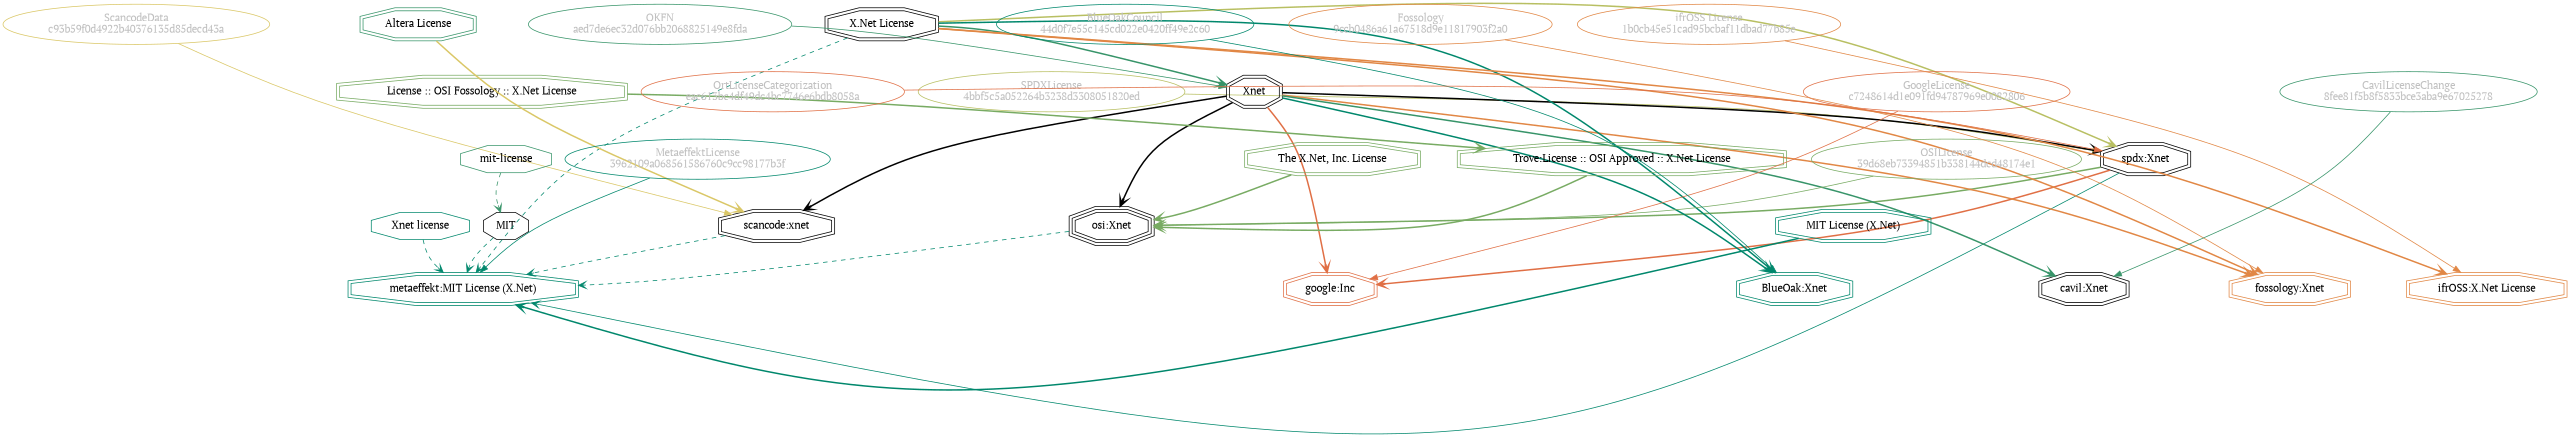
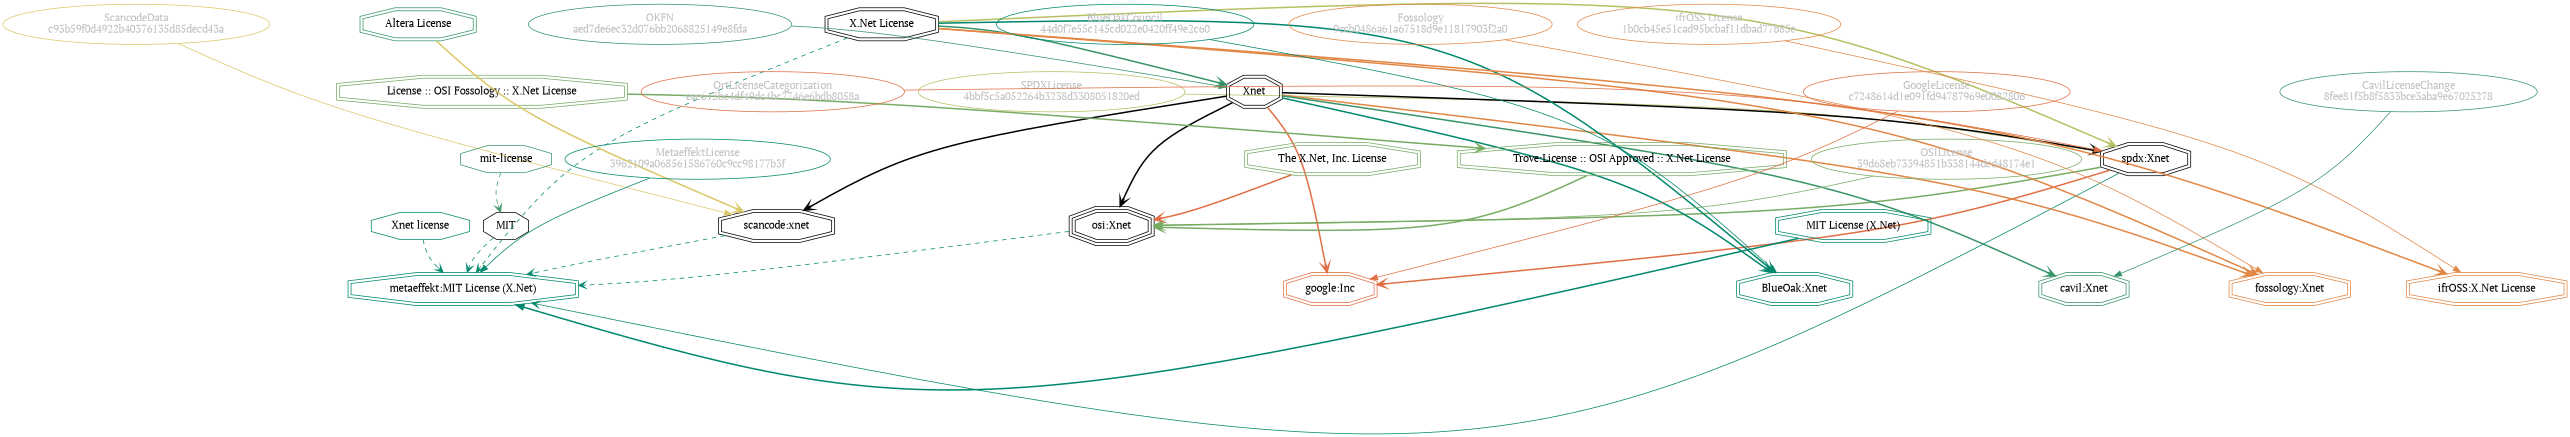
  strict digraph {
    fontname="PT Serif"
    splines=curved
    node [fontname="PT Serif" shape=doubleoctagon]
    edge [arrowhead=vee color="#00876c" fontname="PT Serif" style=bold weight=0.7]
    n1 [label=MIT shape=octagon]
    n2 [color="#00876c" label="metaeffekt:MIT License (X.Net)"]
    n3 [color="#b8bf62" fillcolor="beige;1" fontcolor=gray label="SPDXLicense\n4bbf5c5a052264b3238d3308051820ed" shape=ellipse]
    n4 [label="spdx:Xnet"]
    n5 [label="osi:Xnet" shape=tripleoctagon]
    n6 [color="#e06f45" label="google:Inc"]
    n7 [label=Xnet]
    n8 [color="#00876c" label="BlueOak:Xnet"]
    n9 [label="scancode:xnet"]
    n10 [color="#e18745" label="fossology:Xnet"]
-   n11 [color=black label="cavil:Xnet"]
+   n11 [color="#379469" label="cavil:Xnet"]
    n12 [label="X.Net License"]
    n13 [color="#e18745" label="ifrOSS:X.Net License"]
    n14 [color="#78ab63" fillcolor="beige;1" fontcolor=gray label="OSILicense\n39d68eb73394851b338144dcd48174e1" shape=ellipse]
    n15 [color="#78ab63" label="The X.Net, Inc. License"]
    n16 [color="#78ab63" label="Trove:License :: OSI Approved :: X.Net License"]
    n17 [color="#78ab63" label="License :: OSI Fossology :: X.Net License"]
    n18 [color="#e06f45" fillcolor="beige;1" fontcolor=gray label="GoogleLicense\nc7248614d1e091fd94787969e0082806" shape=ellipse]
    n19 [color="#00876c" fillcolor="beige;1" fontcolor=gray label="BlueOakCouncil\n44d0f7e55c145cd022e0420ff49e2c60" shape=ellipse]
    n20 [color="#dac767" fillcolor="beige;1" fontcolor=gray label="ScancodeData\nc93b59f0d4922b40376135d85decd43a" shape=ellipse]
    n21 [color="#379469" label="Altera License"]
    n22 [color="#e18745" fillcolor="beige;1" fontcolor=gray label="Fossology\n9ccb0486a61a67518d9e11817903f2a0" shape=ellipse]
    n23 [color="#379469" label="mit-license" shape=octagon]
    n24 [color="#379469" fillcolor="beige;1" fontcolor=gray label="OKFN\naed7de6ec32d076bb2068825149e8fda" shape=ellipse]
    n25 [color="#e06f45" fillcolor="beige;1" fontcolor=gray label="OrtLicenseCategorization\neac613bc4df49dc4bc7746e6bdb8058a" shape=ellipse]
    n26 [color="#379469" fillcolor="beige;1" fontcolor=gray label="CavilLicenseChange\n8fee81f5b8f5833bce3aba9e67025278" shape=ellipse]
    n27 [color="#00876c" fillcolor="beige;1" fontcolor=gray label="MetaeffektLicense\n3962109a068561586760c9cc98177b3f" shape=ellipse]
    n28 [color="#00876c" label="MIT License (X.Net)"]
    n29 [color="#00876c" label="Xnet license" shape=octagon]
    n30 [color="#e18745" fillcolor="beige;1" fontcolor=gray label="ifrOSS License\n1b0cb45e51cad95bcbaf11dbad77b85e" shape=ellipse]
    n1 -> n2 [style=dashed weight=0.5]
    n3 -> n4 [color="#b8bf62" weight=0.5 arrowhead="" style=""]
    n4 -> n2 [style=solid]
    n4 -> n5 [color="#78ab63"]
    n4 -> n6 [color="#e06f45"]
    n5 -> n2 [style=dashed weight=0.5]
    n7 -> n4 [color=""]
    n7 -> n5 [color=""]
    n7 -> n6 [color="#e06f45"]
    n7 -> n8
    n7 -> n9 [color=""]
    n7 -> n10 [color="#e18745"]
    n7 -> n11 [color="#379469"]
    n9 -> n2 [style=dashed weight=0.5]
    n12 -> n2 [style=dashed weight=0.5]
    n12 -> n4 [color="#b8bf62"]
    n12 -> n7 [color="#379469"]
    n12 -> n8
    n12 -> n10 [color="#e18745"]
    n12 -> n13 [color="#e18745"]
    n14 -> n5 [color="#78ab63" weight=0.5 arrowhead="" style=""]
-   n15 -> n5 [color="#78ab63"]
+   n15 -> n5 [color="#e06f45"]
    n16 -> n5 [color="#78ab63"]
    n17 -> n16 [color="#78ab63"]
    n18 -> n6 [color="#e06f45" weight=0.5 arrowhead="" style=""]
    n19 -> n8 [weight=0.5 arrowhead="" style=""]
    n20 -> n9 [color="#dac767" weight=0.5 arrowhead="" style=""]
    n21 -> n9 [color="#dac767"]
    n22 -> n10 [color="#e18745" weight=0.5 arrowhead="" style=""]
    n23 -> n1 [color="#379469" style=dashed weight=0.5]
    n24 -> n7 [color="#379469" weight=0.5 arrowhead="" style=""]
    n25 -> n4 [color="#e06f45" weight=0.5 arrowhead="" style=""]
    n26 -> n11 [color="#379469" weight=0.5 arrowhead="" style=""]
    n27 -> n2 [weight=0.5 arrowhead="" style=""]
-   n28 -> n2
+   n28 -> n2 [arrowhead=normal]
    n29 -> n2 [style=dashed weight=0.5]
    n30 -> n13 [color="#e18745" weight=0.5 arrowhead="" style=""]
  }
